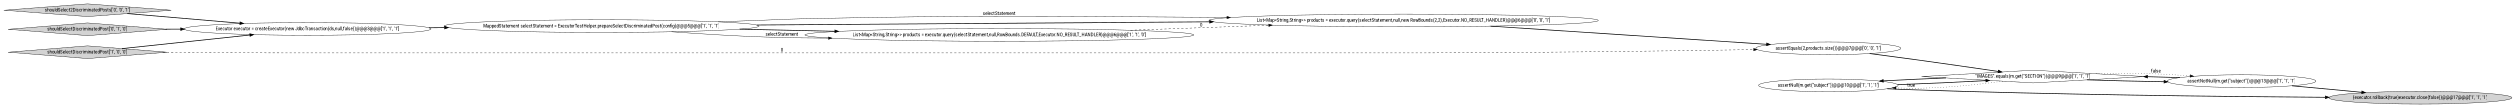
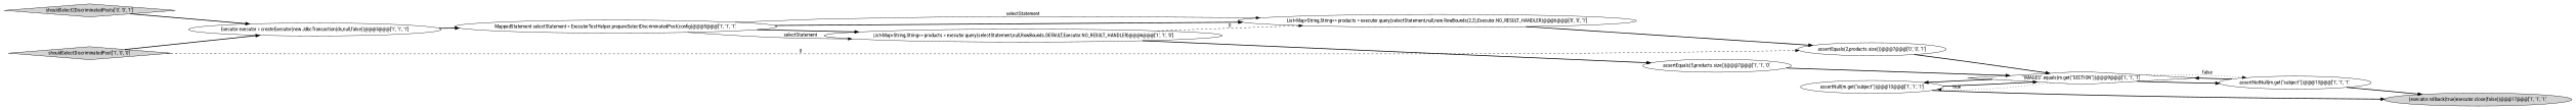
  digraph {
    fontname="Roboto Condensed"
    rankdir=LR
    node [fillcolor=white fontname="Roboto Condensed" shape=ellipse style=filled]
    edge [fontname="Roboto Condensed" style=bold]
    n1 [label="assertNull(m.get(\"subject\"))@@@10@@@['1', '1', '1']"]
    n2 [fillcolor=lightgray label="{executor.rollback(true)executor.close(false)}@@@17@@@['1', '1', '1']"]
    n3 [label="\"IMAGES\".equals(m.get(\"SECTION\"))@@@9@@@['1', '1', '1']" shape=diamond]
    n4 [label="assertNotNull(m.get(\"subject\"))@@@13@@@['1', '1', '1']"]
    n5 [fillcolor=lightgray label="shouldSelect2DiscriminatedPosts['0', '0', '1']" shape=diamond]
    n6 [label="Executor executor = createExecutor(new JdbcTransaction(ds,null,false))@@@3@@@['1', '1', '1']"]
    n7 [label="MappedStatement selectStatement = ExecutorTestHelper.prepareSelectDiscriminatedPost(config)@@@5@@@['1', '1', '1']"]
    n8 [label="assertEquals(2,products.size())@@@7@@@['0', '0', '1']"]
    n9 [label="List<Map<String,String>> products = executor.query(selectStatement,null,RowBounds.DEFAULT,Executor.NO_RESULT_HANDLER)@@@6@@@['1', '1', '0']"]
    n10 [label="List<Map<String,String>> products = executor.query(selectStatement,null,new RowBounds(2,2),Executor.NO_RESULT_HANDLER)@@@6@@@['0', '0', '1']"]
+   n11 [label="assertEquals(5,products.size())@@@7@@@['1', '1', '0']"]
    n12 [fillcolor=lightgray label="shouldSelectDiscriminatedPost['1', '0', '0']" shape=diamond]
-   n13 [fillcolor=lightgray label="shouldSelectDiscriminatedPost['0', '1', '0']" shape=diamond]
    n1 -> n2
    n1 -> n3
    n3 -> n1 [label=true style=dotted]
    n3 -> n1
    n3 -> n4 [label=false style=dotted]
    n3 -> n4
    n4 -> n2
    n4 -> n3
    n5 -> n6
    n6 -> n7
    n7 -> n9
    n7 -> n9 [label=selectStatement style=solid]
    n7 -> n10
    n7 -> n10 [label=selectStatement style=solid]
    n8 -> n3
    n9 -> n10 [label=0 style=dashed]
+   n9 -> n11
    n10 -> n8
+   n11 -> n3
    n12 -> n6
    n12 -> n8 [label=0 style=dashed]
-   n13 -> n6
  }
